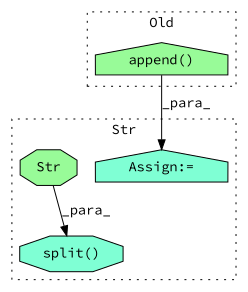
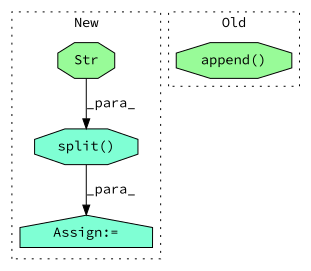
  digraph {
    fontname="Source Code Pro"
    node [a=75 fillcolor=aquamarine fontname="Source Code Pro" l=3 shape=octagon style=filled]
    edge [fontname="Source Code Pro"]
    n1 [l="29,1" label="split()" s="953,985"]
    n2 [a=68 label="Assign:=" s=946 shape=house]
    n3 [a=66 fillcolor=palegreen label=Str s=982]
-   n4 [fillcolor=palegreen l="15,1" label="append()" s="1107,1133" shape=house]
+   n4 [fillcolor=palegreen l="15,1" label="append()" s="1107,1133"]
    subgraph cluster_1 {
-     label=Str
+     label=New
      style=dotted
      n1
      n2
      n3
    }
    subgraph cluster_2 {
      label=Old
      style=dotted
      n4
    }
-   n4 -> n2 [label=_para_]
+   n1 -> n2 [label=_para_]
    n3 -> n1 [label=_para_]
  }
